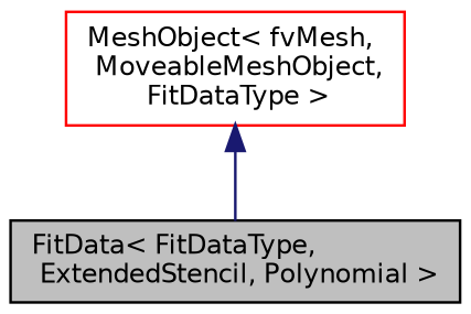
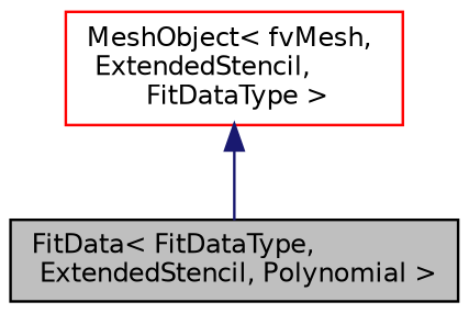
  digraph {
    node [fontname=Helvetica fontsize=10 shape=record]
    n1 [color=black fillcolor=grey75 fontcolor=black height=0.2 label="FitData\< FitDataType,\l ExtendedStencil, Polynomial \>" style=filled width=0.4]
-   n2 [color=red height=0.2 label="MeshObject\< fvMesh,\l MoveableMeshObject,\l FitDataType \>" width=0.4]
+   n2 [color=red height=0.2 label="MeshObject\< fvMesh,\l ExtendedStencil,\l FitDataType \>" width=0.4]
    n2 -> n1 [color=midnightblue dir=back fontname=Helvetica fontsize=10 labelfontname=Helvetica labelfontsize=10 style=solid]
  }
